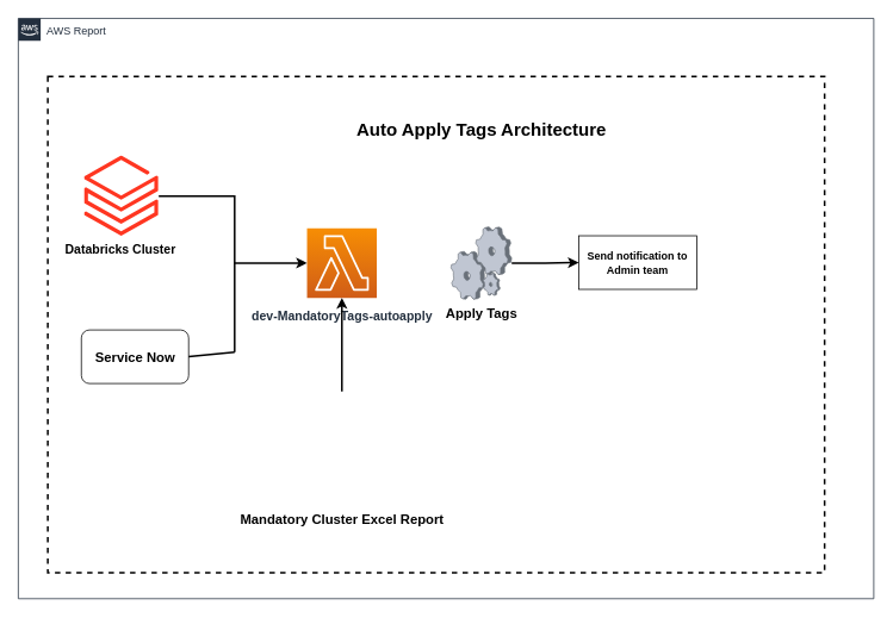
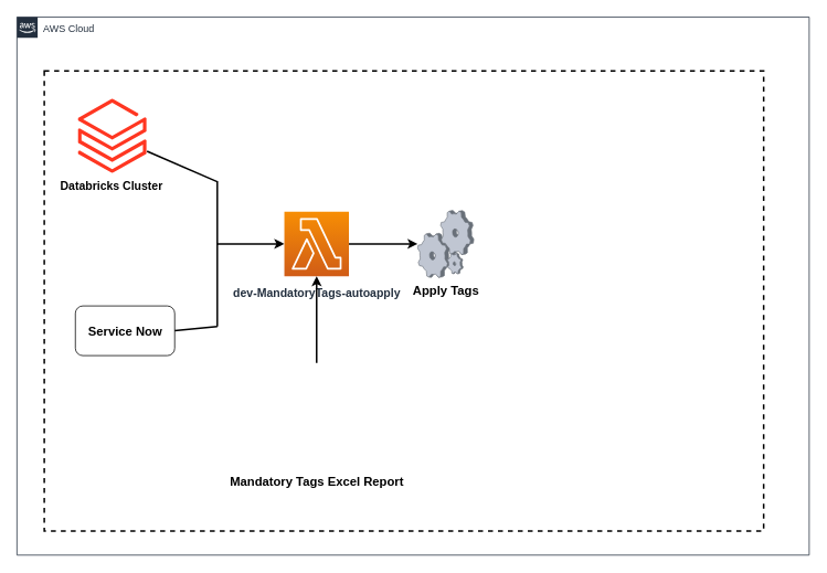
  <mxCell id="0" />
  <mxCell id="1" parent="0" />
- <mxCell id="2" value="AWS Report" style="points=[[0,0],[0.25,0],[0.5,0],[0.75,0],[1,0],[1,0.25],[1,0.5],[1,0.75],[1,1],[0.75,1],[0.5,1],[0.25,1],[0,1],[0,0.75],[0,0.5],[0,0.25]];outlineConnect=0;gradientColor=none;html=1;whiteSpace=wrap;fontSize=12;fontStyle=0;shape=mxgraph.aws4.group;grIcon=mxgraph.aws4.group_aws_cloud_alt;strokeColor=#232F3E;fillColor=none;verticalAlign=top;align=left;spacingLeft=30;fontColor=#232F3E;dashed=0;labelBackgroundColor=#ffffff;container=1;pointerEvents=0;collapsible=0;recursiveResize=0;" parent="1" vertex="1"><mxGeometry x="20" y="20" width="957" height="650" as="geometry" /></mxCell>
+ <mxCell id="2" value="AWS Cloud" style="points=[[0,0],[0.25,0],[0.5,0],[0.75,0],[1,0],[1,0.25],[1,0.5],[1,0.75],[1,1],[0.75,1],[0.5,1],[0.25,1],[0,1],[0,0.75],[0,0.5],[0,0.25]];outlineConnect=0;gradientColor=none;html=1;whiteSpace=wrap;fontSize=12;fontStyle=0;shape=mxgraph.aws4.group;grIcon=mxgraph.aws4.group_aws_cloud_alt;strokeColor=#232F3E;fillColor=none;verticalAlign=top;align=left;spacingLeft=30;fontColor=#232F3E;dashed=0;labelBackgroundColor=#ffffff;container=1;pointerEvents=0;collapsible=0;recursiveResize=0;" parent="1" vertex="1"><mxGeometry x="20" y="20" width="957" height="650" as="geometry" /></mxCell>
  <mxCell id="3" value="" style="rounded=0;whiteSpace=wrap;html=1;labelBackgroundColor=none;fillColor=none;dashed=1;container=1;pointerEvents=0;collapsible=0;recursiveResize=0;strokeWidth=2;" parent="2" vertex="1"><mxGeometry x="33" y="65" width="869" height="556" as="geometry" /></mxCell>
- <mxCell id="4" value="&lt;font style=&quot;font-size: 14px;&quot;&gt;&lt;b&gt;Databricks Cluster&amp;nbsp;&lt;/b&gt;&lt;/font&gt;" style="image;aspect=fixed;html=1;points=[];align=center;fontSize=12;image=img/lib/azure2/analytics/Azure_Databricks.svg;" vertex="1" parent="3"><mxGeometry x="41" y="89" width="83.12" height="90" as="geometry" /></mxCell>
+ <mxCell id="4" value="&lt;font style=&quot;font-size: 14px;&quot;&gt;&lt;b&gt;Databricks Cluster&amp;nbsp;&lt;/b&gt;&lt;/font&gt;" style="image;aspect=fixed;html=1;points=[];align=center;fontSize=12;image=img/lib/azure2/analytics/Azure_Databricks.svg;" vertex="1" parent="3"><mxGeometry x="41" y="34" width="83.12" height="90" as="geometry" /></mxCell>
+ <mxCell id="5" value="" style="edgeStyle=orthogonalEdgeStyle;rounded=0;orthogonalLoop=1;jettySize=auto;html=1;strokeWidth=2;" edge="1" parent="3" source="6" target="11"><mxGeometry relative="1" as="geometry" /></mxCell>
  <mxCell id="6" value="&lt;font style=&quot;font-size: 14px;&quot;&gt;&lt;b&gt;dev-MandatoryTags-autoapply&lt;/b&gt;&lt;/font&gt;" style="outlineConnect=0;fontColor=#232F3E;gradientColor=#F78E04;gradientDirection=north;fillColor=#D05C17;strokeColor=#ffffff;dashed=0;verticalLabelPosition=bottom;verticalAlign=top;align=center;html=1;fontSize=12;fontStyle=0;aspect=fixed;shape=mxgraph.aws4.resourceIcon;resIcon=mxgraph.aws4.lambda;labelBackgroundColor=#ffffff;spacingTop=6;" parent="3" vertex="1"><mxGeometry x="290" y="170" width="78" height="78" as="geometry" /></mxCell>
  <mxCell id="7" value="" style="endArrow=classic;html=1;rounded=0;strokeWidth=2;" edge="1" parent="3" target="6"><mxGeometry width="50" height="50" relative="1" as="geometry"><mxPoint x="209" y="209" as="sourcePoint" /><mxPoint x="129" y="258" as="targetPoint" /></mxGeometry></mxCell>
  <mxCell id="8" value="&lt;b&gt;&lt;font style=&quot;font-size: 15px;&quot;&gt;Service Now&lt;/font&gt;&lt;/b&gt;" style="rounded=1;whiteSpace=wrap;html=1;" vertex="1" parent="3"><mxGeometry x="37.56" y="284" width="120" height="60" as="geometry" /></mxCell>
- <mxCell id="9" value="&lt;b&gt;Send notification to Admin team&lt;/b&gt;" style="rounded=0;whiteSpace=wrap;html=1;" vertex="1" parent="3"><mxGeometry x="594" y="178.5" width="132" height="60" as="geometry" /></mxCell>
- <mxCell id="10" value="" style="edgeStyle=orthogonalEdgeStyle;rounded=0;orthogonalLoop=1;jettySize=auto;html=1;strokeWidth=2;" edge="1" parent="3" source="11" target="9"><mxGeometry relative="1" as="geometry" /></mxCell>
  <mxCell id="11" value="&lt;font style=&quot;font-size: 15px;&quot;&gt;&lt;b&gt;Apply Tags&lt;/b&gt;&lt;/font&gt;" style="verticalLabelPosition=bottom;sketch=0;aspect=fixed;html=1;verticalAlign=top;strokeColor=none;align=center;outlineConnect=0;shape=mxgraph.citrix.process;" vertex="1" parent="3"><mxGeometry x="451" y="168.5" width="67.94" height="81" as="geometry" /></mxCell>
  <mxCell id="12" value="" style="endArrow=none;html=1;rounded=0;fontSize=11;strokeWidth=2;" edge="1" parent="3" source="4"><mxGeometry width="50" height="50" relative="1" as="geometry"><mxPoint x="170" y="182" as="sourcePoint" /><mxPoint x="209" y="134" as="targetPoint" /></mxGeometry></mxCell>
  <mxCell id="13" value="" style="endArrow=none;html=1;rounded=0;strokeWidth=2;" edge="1" parent="3"><mxGeometry width="50" height="50" relative="1" as="geometry"><mxPoint x="209" y="309" as="sourcePoint" /><mxPoint x="209" y="133" as="targetPoint" /></mxGeometry></mxCell>
  <mxCell id="14" value="" style="endArrow=classic;html=1;rounded=0;strokeWidth=2;exitX=0.5;exitY=0;exitDx=0;exitDy=0;" edge="1" parent="3" target="6"><mxGeometry width="50" height="50" relative="1" as="geometry"><mxPoint x="329.0" y="353" as="sourcePoint" /><mxPoint x="301" y="220" as="targetPoint" /></mxGeometry></mxCell>
  <mxCell id="15" value="" style="endArrow=none;html=1;rounded=0;entryX=1;entryY=0.5;entryDx=0;entryDy=0;strokeWidth=2;" edge="1" parent="3" target="8"><mxGeometry width="50" height="50" relative="1" as="geometry"><mxPoint x="209" y="309" as="sourcePoint" /><mxPoint x="204" y="155" as="targetPoint" /></mxGeometry></mxCell>
- <mxCell id="16" value="&lt;b&gt;&lt;font style=&quot;font-size: 15px;&quot;&gt;Mandatory Cluster Excel Report&lt;/font&gt;&lt;/b&gt;" style="shape=image;html=1;verticalAlign=top;verticalLabelPosition=bottom;labelBackgroundColor=#ffffff;imageAspect=0;aspect=fixed;image=https://cdn0.iconfinder.com/data/icons/logos-microsoft-office-365/128/Microsoft_Office-02-128.png" vertex="1" parent="3"><mxGeometry x="265" y="353" width="128" height="128" as="geometry" /></mxCell>
- <mxCell id="17" value="&lt;b&gt;&lt;font style=&quot;font-size: 20px;&quot;&gt;Auto Apply Tags Architecture&lt;/font&gt;&lt;/b&gt;" style="text;html=1;align=center;verticalAlign=middle;resizable=0;points=[];autosize=1;strokeColor=none;fillColor=none;" vertex="1" parent="3"><mxGeometry x="330.97" y="42" width="308" height="33" as="geometry" /></mxCell>
+ <mxCell id="16" value="&lt;b&gt;&lt;font style=&quot;font-size: 15px;&quot;&gt;Mandatory Tags Excel Report&lt;/font&gt;&lt;/b&gt;" style="shape=image;html=1;verticalAlign=top;verticalLabelPosition=bottom;labelBackgroundColor=#ffffff;imageAspect=0;aspect=fixed;image=https://cdn0.iconfinder.com/data/icons/logos-microsoft-office-365/128/Microsoft_Office-02-128.png" vertex="1" parent="3"><mxGeometry x="265" y="353" width="128" height="128" as="geometry" /></mxCell>
